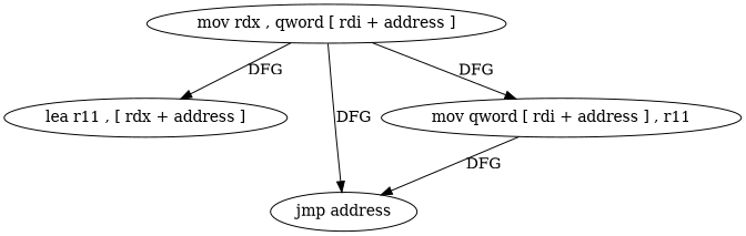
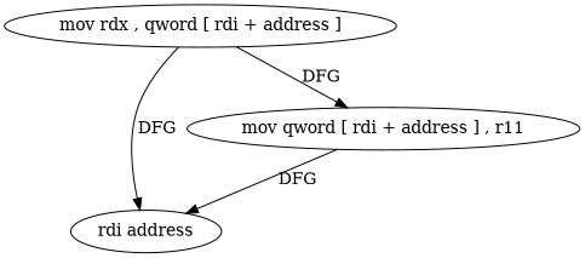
  digraph {
    n1 [label="mov rdx , qword [ rdi + address ]"]
-   n2 [label="lea r11 , [ rdx + address ]"]
-   n3 [label="jmp address"]
+   n3 [label="rdi address"]
    n4 [label="mov qword [ rdi + address ] , r11"]
-   n1 -> n2 [label=DFG]
    n1 -> n3 [label=DFG]
    n1 -> n4 [label=DFG]
    n4 -> n3 [label=DFG]
  }
